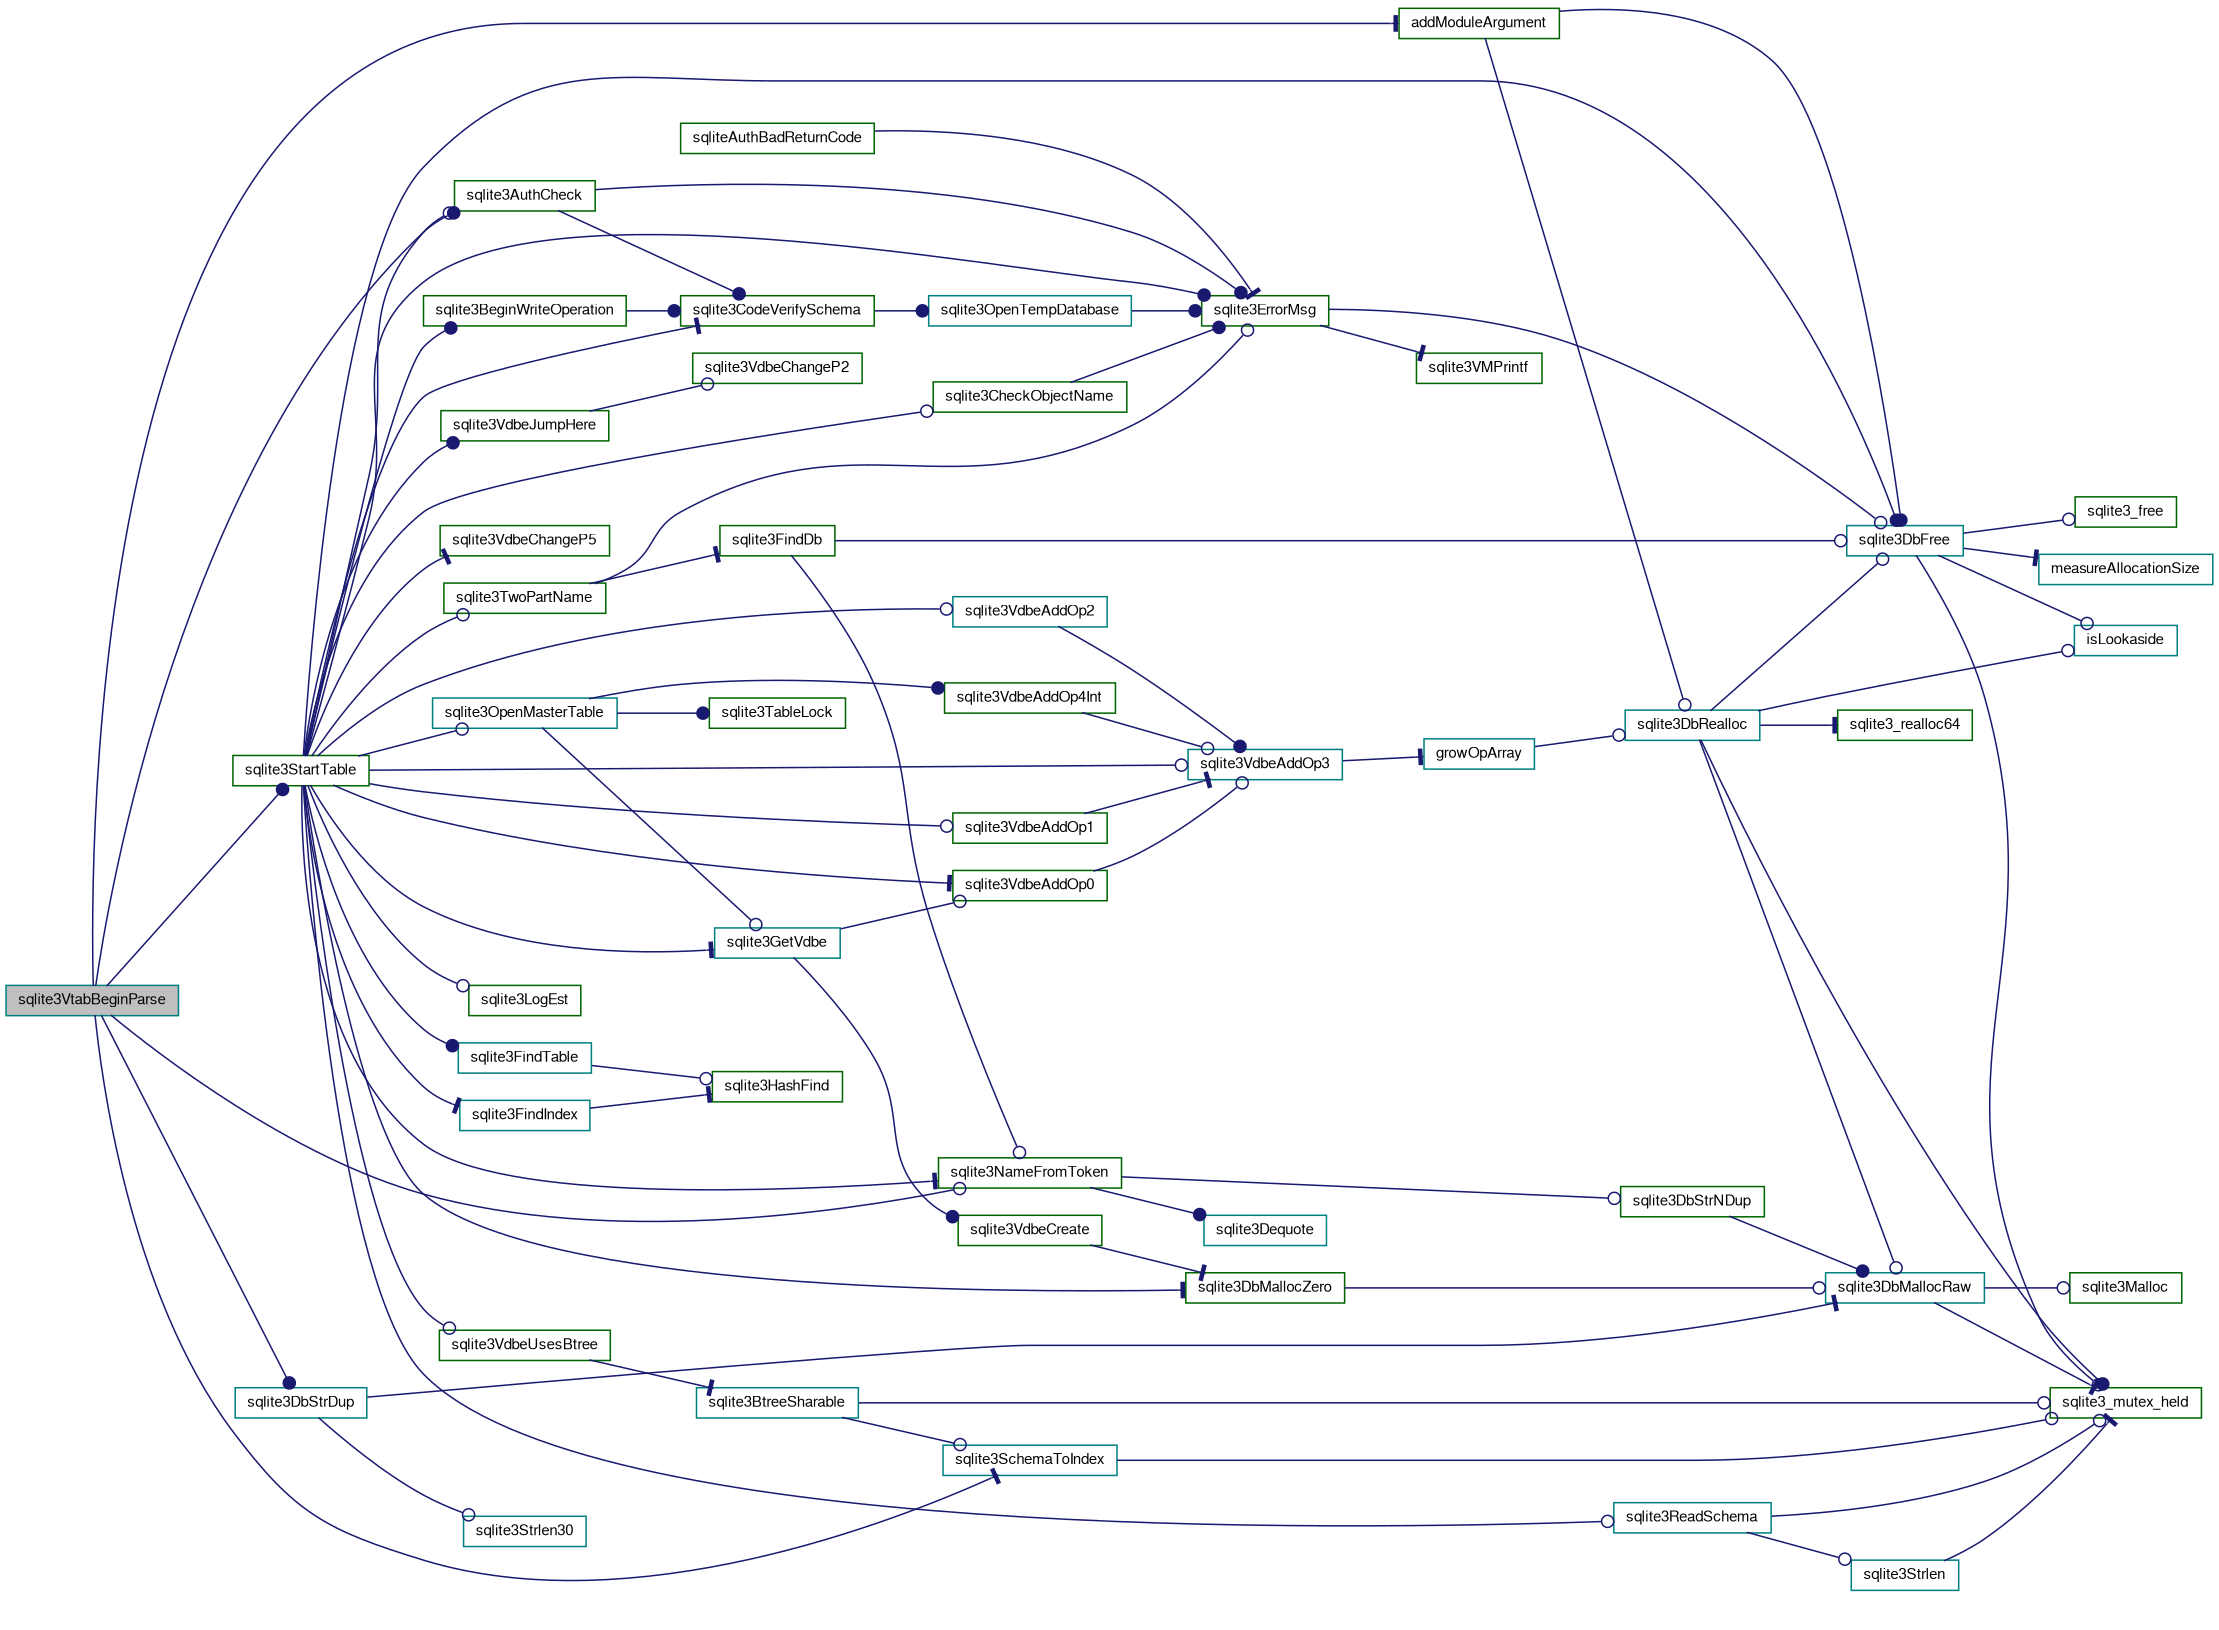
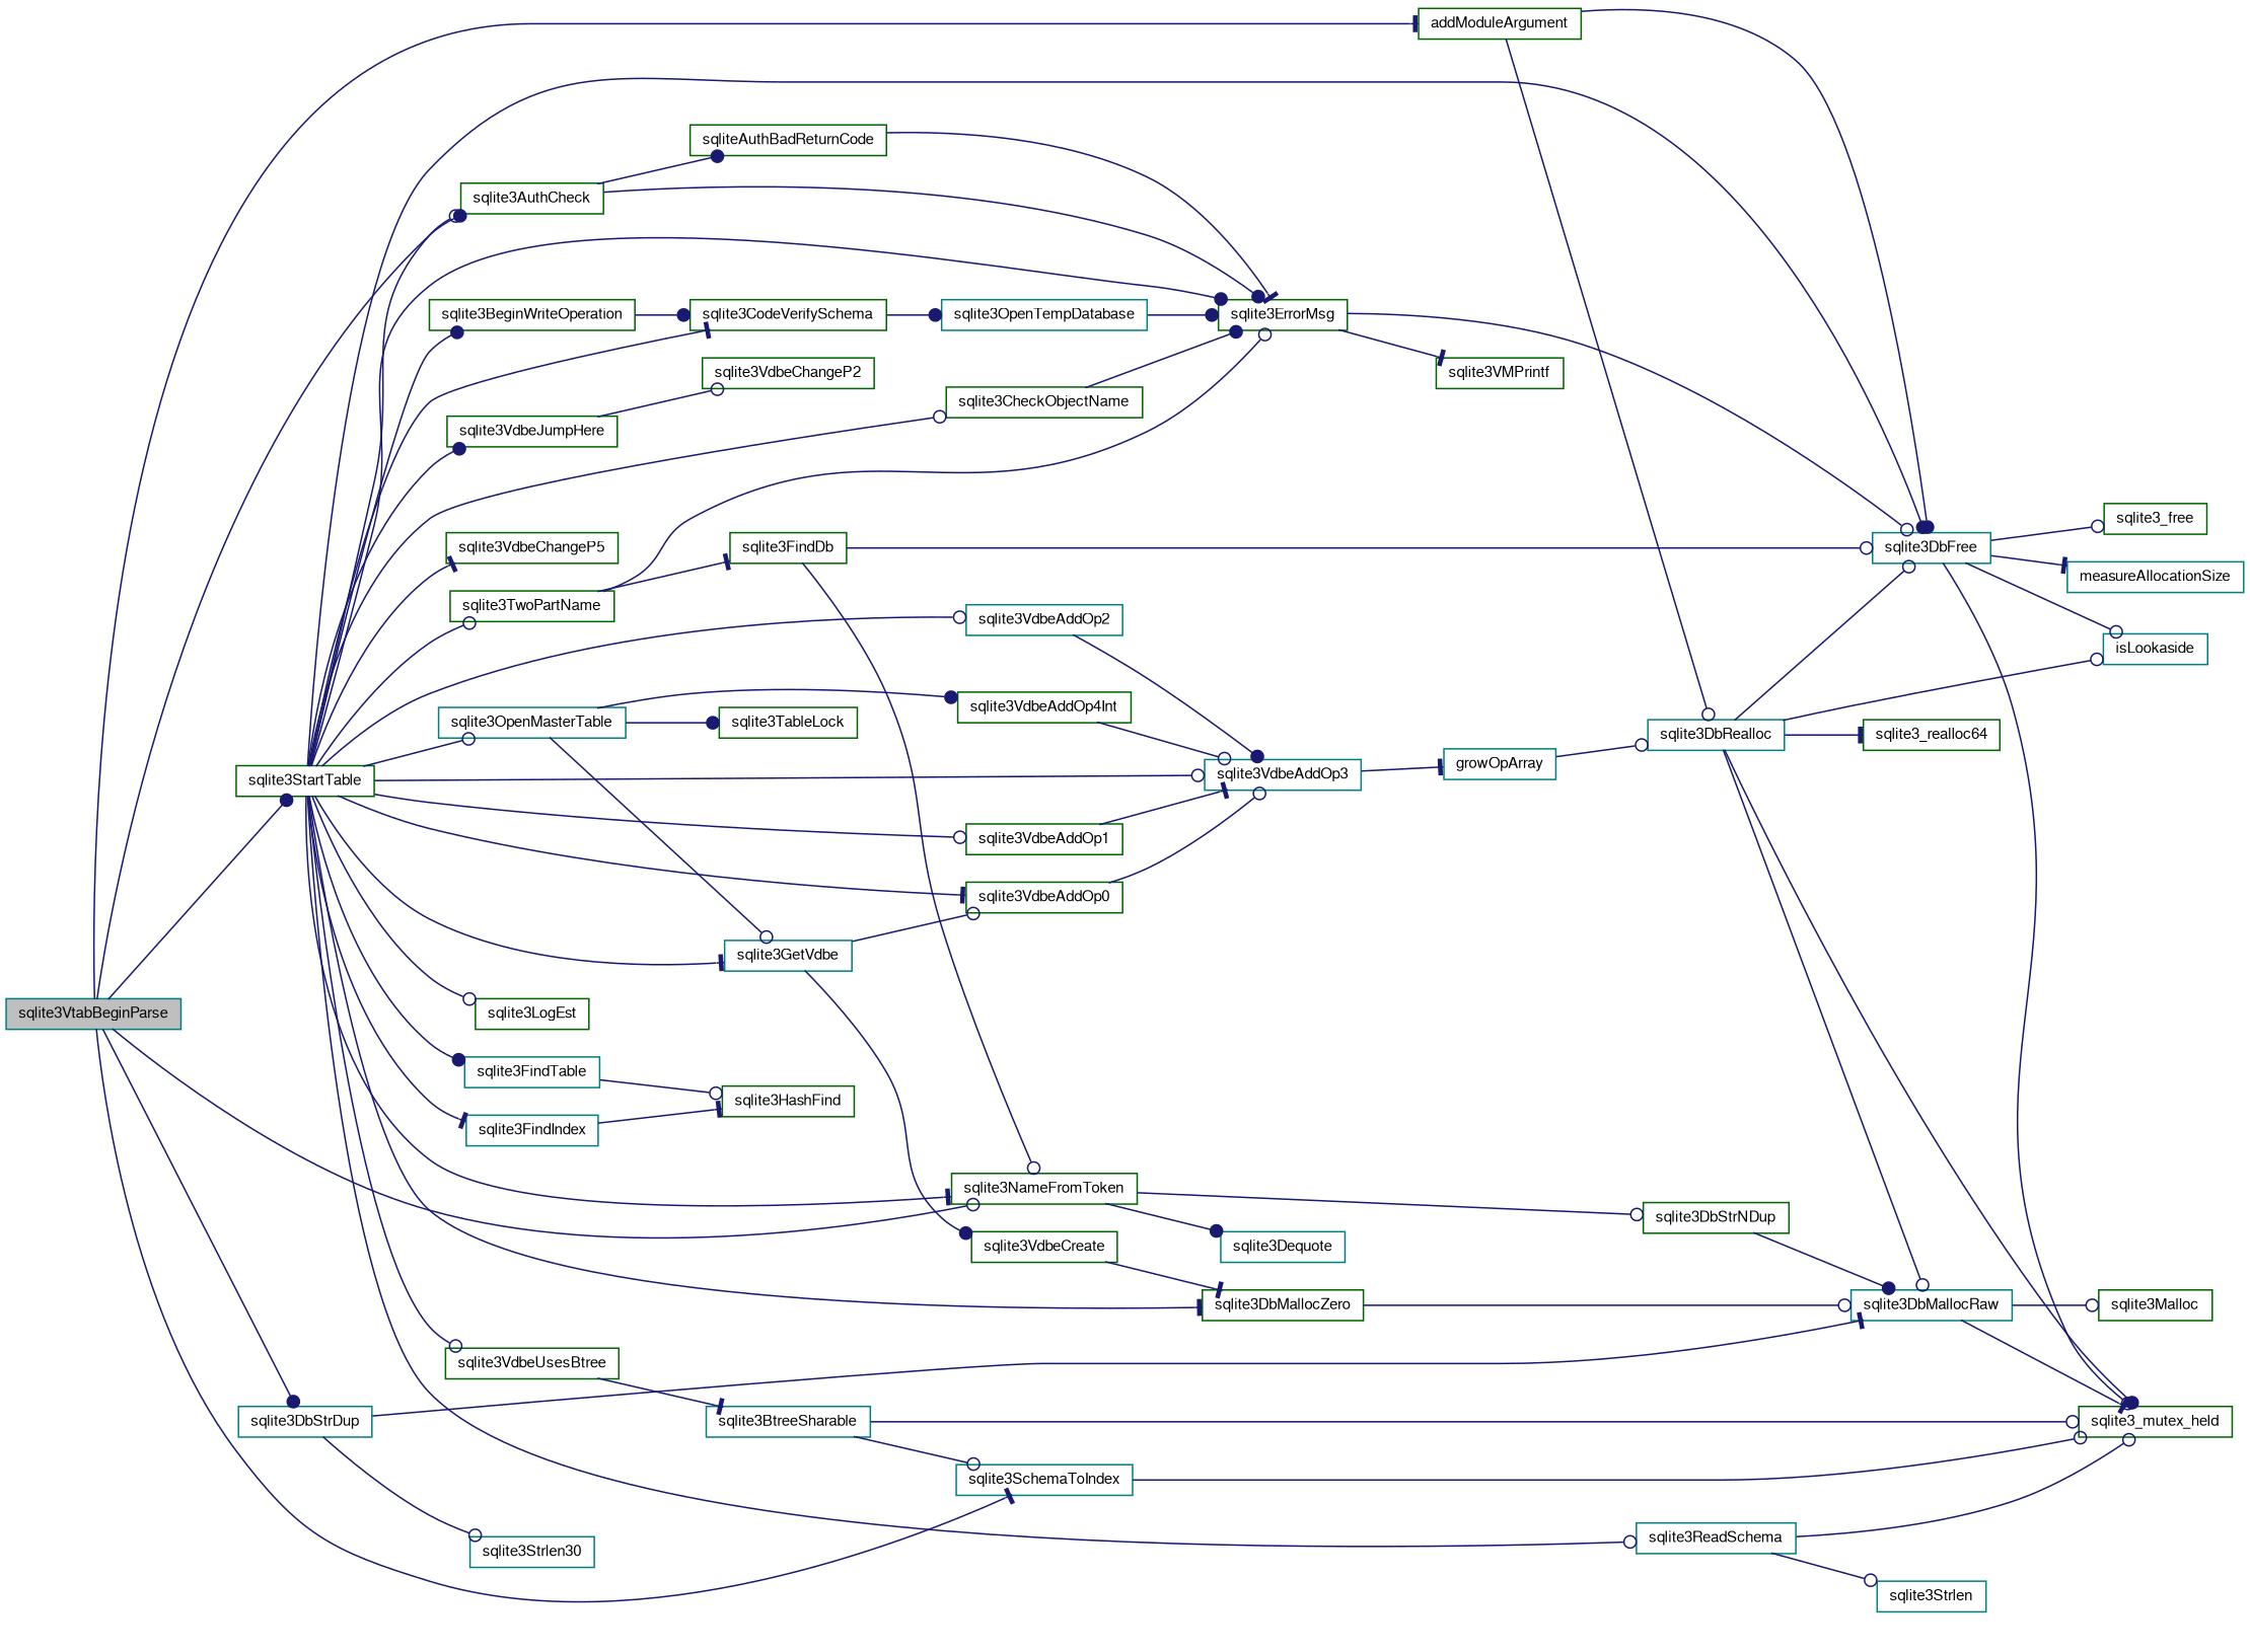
  digraph {
    rankdir=LR
    node [color=darkgreen fillcolor=white fontname=FreeSans fontsize=10 shape=record style=filled]
    edge [arrowhead=odot color=midnightblue fontname=FreeSans fontsize=10 labelfontname=FreeSans labelfontsize=10 style=solid]
    n1 [color=teal fillcolor=grey75 fontcolor=black height=0.2 label=sqlite3VtabBeginParse width=0.4]
    n2 [height=0.2 label=sqlite3StartTable width=0.4]
    n3 [height=0.2 label=sqlite3NameFromToken width=0.4]
    n4 [height=0.2 label=sqlite3AuthCheck width=0.4]
    n5 [color=teal height=0.2 label=sqlite3SchemaToIndex width=0.4]
    n6 [height=0.2 label=addModuleArgument width=0.4]
    n7 [color=teal height=0.2 label=sqlite3DbStrDup width=0.4]
    n8 [height=0.2 label=sqlite3TwoPartName width=0.4]
    n9 [height=0.2 label=sqlite3ErrorMsg width=0.4]
    n10 [color=teal height=0.2 label=sqlite3DbFree width=0.4]
    n11 [height=0.2 label=sqlite3CheckObjectName width=0.4]
    n12 [color=teal height=0.2 label=sqlite3ReadSchema width=0.4]
    n13 [color=teal height=0.2 label=sqlite3FindTable width=0.4]
    n14 [height=0.2 label=sqlite3CodeVerifySchema width=0.4]
    n15 [color=teal height=0.2 label=sqlite3FindIndex width=0.4]
    n16 [height=0.2 label=sqlite3DbMallocZero width=0.4]
    n17 [height=0.2 label=sqlite3LogEst width=0.4]
    n18 [color=teal height=0.2 label=sqlite3GetVdbe width=0.4]
    n19 [height=0.2 label=sqlite3VdbeAddOp0 width=0.4]
    n20 [color=teal height=0.2 label=sqlite3VdbeAddOp3 width=0.4]
    n21 [height=0.2 label=sqlite3BeginWriteOperation width=0.4]
    n22 [height=0.2 label=sqlite3VdbeUsesBtree width=0.4]
    n23 [height=0.2 label=sqlite3VdbeAddOp1 width=0.4]
    n24 [color=teal height=0.2 label=sqlite3VdbeAddOp2 width=0.4]
    n25 [height=0.2 label=sqlite3VdbeJumpHere width=0.4]
    n26 [color=teal height=0.2 label=sqlite3OpenMasterTable width=0.4]
    n27 [height=0.2 label=sqlite3VdbeChangeP5 width=0.4]
    n28 [height=0.2 label=sqlite3DbStrNDup width=0.4]
    n29 [color=teal height=0.2 label=sqlite3Dequote width=0.4]
    n30 [height=0.2 label=sqliteAuthBadReturnCode width=0.4]
    n31 [height=0.2 label=sqlite3_mutex_held width=0.4]
    n32 [color=teal height=0.2 label=sqlite3DbRealloc width=0.4]
    n33 [color=teal height=0.2 label=sqlite3DbMallocRaw width=0.4]
    n34 [color=teal height=0.2 label=sqlite3Strlen30 width=0.4]
    n35 [height=0.2 label=sqlite3FindDb width=0.4]
    n36 [height=0.2 label=sqlite3VMPrintf width=0.4]
    n37 [color=teal height=0.2 label=measureAllocationSize width=0.4]
    n38 [color=teal height=0.2 label=isLookaside width=0.4]
    n39 [height=0.2 label=sqlite3_free width=0.4]
    n40 [color=teal height=0.2 label=sqlite3Strlen width=0.4]
    n41 [height=0.2 label=sqlite3HashFind width=0.4]
    n42 [color=teal height=0.2 label=sqlite3OpenTempDatabase width=0.4]
    n43 [height=0.2 label=sqlite3VdbeCreate width=0.4]
    n44 [color=teal height=0.2 label=growOpArray width=0.4]
    n45 [color=teal height=0.2 label=sqlite3BtreeSharable width=0.4]
    n46 [height=0.2 label=sqlite3VdbeChangeP2 width=0.4]
    n47 [height=0.2 label=sqlite3TableLock width=0.4]
    n48 [height=0.2 label=sqlite3VdbeAddOp4Int width=0.4]
    n49 [height=0.2 label=sqlite3Malloc width=0.4]
    n50 [height=0.2 label=sqlite3_realloc64 width=0.4]
    n1 -> n2 [arrowhead=dot]
    n1 -> n3
    n1 -> n4 [arrowhead=dot]
    n1 -> n5 [arrowhead=tee]
    n1 -> n6 [arrowhead=tee]
    n1 -> n7 [arrowhead=dot]
    n2 -> n3 [arrowhead=tee]
    n2 -> n4
    n2 -> n8
    n2 -> n9 [arrowhead=dot]
    n2 -> n10 [arrowhead=dot]
    n2 -> n11
    n2 -> n12
    n2 -> n13 [arrowhead=dot]
    n2 -> n14 [arrowhead=tee]
    n2 -> n15 [arrowhead=tee]
    n2 -> n16 [arrowhead=tee]
    n2 -> n17
    n2 -> n18 [arrowhead=tee]
    n2 -> n19 [arrowhead=tee]
    n2 -> n20
    n2 -> n21 [arrowhead=dot]
    n2 -> n22
    n2 -> n23
    n2 -> n24
    n2 -> n25 [arrowhead=dot]
    n2 -> n26
    n2 -> n27 [arrowhead=tee]
    n3 -> n28
    n3 -> n29 [arrowhead=dot]
    n4 -> n9 [arrowhead=dot]
-   n4 -> n14 [arrowhead=dot]
+   n4 -> n30 [arrowhead=dot]
    n5 -> n31
    n6 -> n10 [arrowhead=dot]
    n6 -> n32
    n7 -> n33 [arrowhead=tee]
    n7 -> n34
    n8 -> n9
    n8 -> n35 [arrowhead=tee]
    n9 -> n10
    n9 -> n36 [arrowhead=tee]
    n10 -> n31
    n10 -> n37 [arrowhead=tee]
    n10 -> n38
    n10 -> n39
    n11 -> n9 [arrowhead=dot]
    n12 -> n31
    n12 -> n40
    n13 -> n41
    n14 -> n42 [arrowhead=dot]
    n15 -> n41 [arrowhead=tee]
    n16 -> n33
    n18 -> n19
    n18 -> n43 [arrowhead=dot]
    n19 -> n20
    n20 -> n44 [arrowhead=tee]
    n21 -> n14 [arrowhead=dot]
    n22 -> n45 [arrowhead=tee]
    n23 -> n20 [arrowhead=tee]
    n24 -> n20 [arrowhead=dot]
    n25 -> n46
    n26 -> n18
    n26 -> n47 [arrowhead=dot]
    n26 -> n48 [arrowhead=dot]
    n28 -> n33 [arrowhead=dot]
    n30 -> n9 [arrowhead=tee]
    n32 -> n10
    n32 -> n31 [arrowhead=dot]
    n32 -> n33
    n32 -> n38
    n32 -> n50 [arrowhead=tee]
    n33 -> n31 [arrowhead=tee]
    n33 -> n49
    n35 -> n3
    n35 -> n10
-   n40 -> n31 [arrowhead=tee]
    n42 -> n9 [arrowhead=dot]
    n43 -> n16 [arrowhead=tee]
    n44 -> n32
    n45 -> n5
    n45 -> n31
    n48 -> n20
  }
